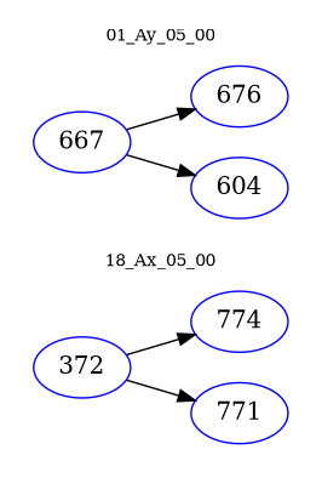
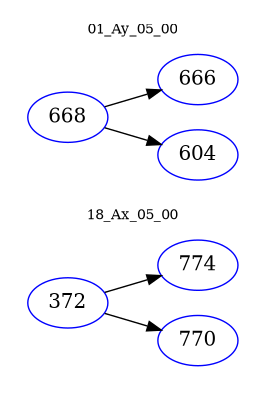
  digraph {
    rankdir=LR
    node [color=blue]
    edge [color=black]
    n1 [label=372]
-   n2 [label=771]
+   n2 [label=770]
    n3 [label=774]
-   n4 [label=667]
+   n4 [label=668]
    n5 [label=604]
-   n6 [label=676]
+   n6 [label=666]
    subgraph cluster_1 {
      color=white
      fontsize=10
      label="18_Ax_05_00"
      n1
      n2
      n3
    }
    subgraph cluster_2 {
      color=white
      fontsize=10
      label="01_Ay_05_00"
      n4
      n5
      n6
    }
    n1 -> n2
    n1 -> n3
    n4 -> n5
    n4 -> n6
  }
